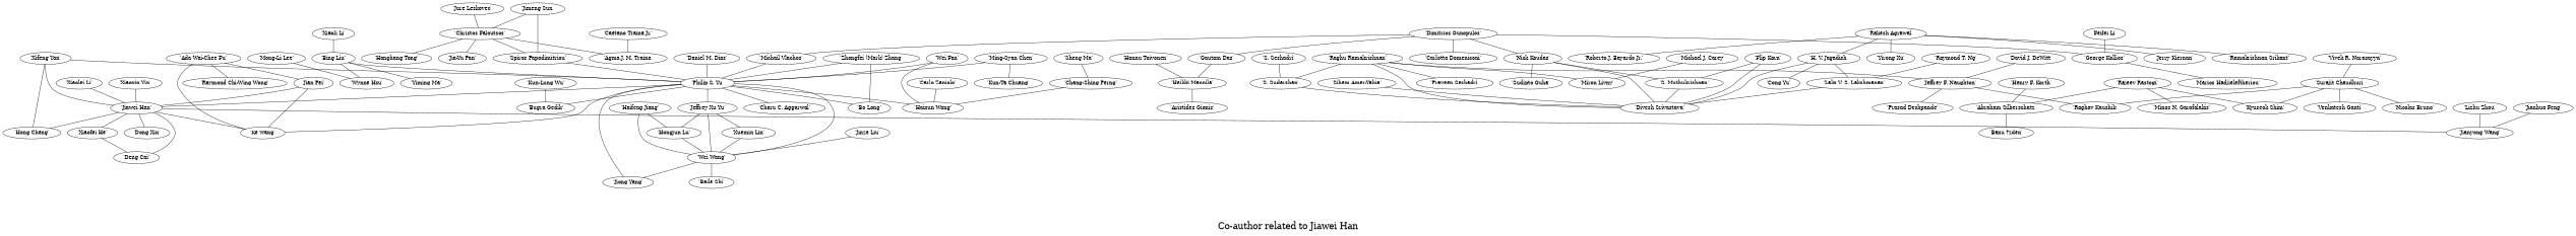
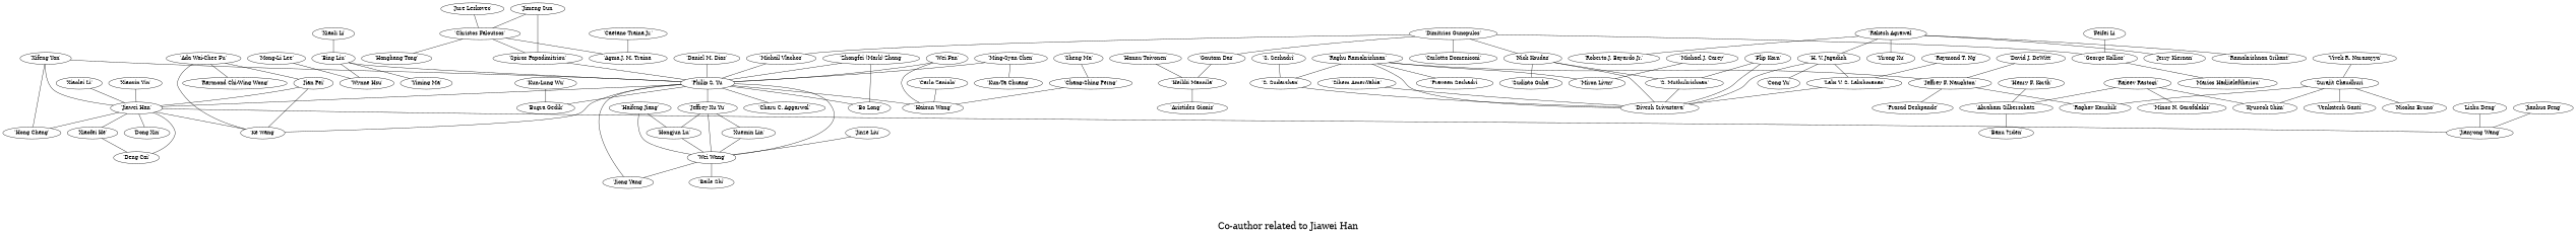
  graph {
    fontsize=24
    label="\nCo-author related to Jiawei Han\n"
    splines=true
    node [shape=ellipse]
    n1 [height=0.3 label="'Jiawei Han'" width=0.3]
    n2 [height=0.3 label="'Hong Cheng'" width=0.3]
    n3 [height=0.3 label="'Ke Wang'" width=0.3]
    n4 [height=0.3 label="'Jianyong Wang'" width=0.3]
    n5 [height=0.3 label="'Xiaofei He'" width=0.3]
    n6 [height=0.3 label="'Deng Cai'" width=0.3]
    n7 [height=0.3 label="'Dong Xin'" width=0.3]
    n8 [height=0.3 label="'Xiaoxin Yin'" width=0.3]
    n9 [height=0.3 label="'H. V. Jagadish'" width=0.3]
    n10 [height=0.3 label="'Laks V. S. Lakshmanan'" width=0.3]
    n11 [height=0.3 label="'Divesh Srivastava'" width=0.3]
    n12 [height=0.3 label="'Cong Yu'" width=0.3]
    n13 [height=0.3 label="'Rakesh Agrawal'" width=0.3]
    n14 [height=0.3 label="'Yirong Xu'" width=0.3]
    n15 [height=0.3 label="'Jerry Kiernan'" width=0.3]
    n16 [height=0.3 label="'Ramakrishnan Srikant'" width=0.3]
    n17 [height=0.3 label="'Roberto J. Bayardo Jr.'" width=0.3]
    n18 [height=0.3 label="'Raymond T. Ng'" width=0.3]
    n19 [height=0.3 label="'Christos Faloutsos'" width=0.3]
    n20 [height=0.3 label="'Spiros Papadimitriou'" width=0.3]
    n21 [height=0.3 label="'Agma J. M. Traina'" width=0.3]
    n22 [height=0.3 label="'Hanghang Tong'" width=0.3]
-   n23 [height=0.3 label="'Jia-Yu Pan'" width=0.3]
    n24 [height=0.3 label="'Philip S. Yu'" width=0.3]
    n25 [height=0.3 label="'Jure Leskovec'" width=0.3]
    n26 [height=0.3 label="'Jimeng Sun'" width=0.3]
    n27 [height=0.3 label="'Wei Wang'" width=0.3]
    n28 [height=0.3 label="'Jiong Yang'" width=0.3]
    n29 [height=0.3 label="'Haixun Wang'" width=0.3]
    n30 [height=0.3 label="'Bo Long'" width=0.3]
    n31 [height=0.3 label="'Jeffrey Xu Yu'" width=0.3]
    n32 [height=0.3 label="'Bugra Gedik'" width=0.3]
    n33 [height=0.3 label="'Charu C. Aggarwal'" width=0.3]
    n34 [height=0.3 label="'Jeffrey F. Naughton'" width=0.3]
    n35 [height=0.3 label="'Raghav Kaushik'" width=0.3]
    n36 [height=0.3 label="'Prasad Deshpande'" width=0.3]
    n37 [height=0.3 label="'Raghu Ramakrishnan'" width=0.3]
    n38 [height=0.3 label="'S. Sudarshan'" width=0.3]
    n39 [height=0.3 label="'Praveen Seshadri'" width=0.3]
    n40 [height=0.3 label="'Miron Livny'" width=0.3]
    n41 [height=0.3 label="'Abraham Silberschatz'" width=0.3]
    n42 [height=0.3 label="'Banu ?zden'" width=0.3]
    n43 [height=0.3 label="'Henry F. Korth'" width=0.3]
    n44 [height=0.3 label="'Baile Shi'" width=0.3]
    n45 [height=0.3 label="'Jinze Liu'" width=0.3]
    n46 [height=0.3 label="'Hongjun Lu'" width=0.3]
    n47 [height=0.3 label="'Xuemin Lin'" width=0.3]
    n48 [height=0.3 label="'Kun-Lung Wu'" width=0.3]
    n49 [height=0.3 label="'Xifeng Yan'" width=0.3]
    n50 [height=0.3 label="'Ming-Syan Chen'" width=0.3]
    n51 [height=0.3 label="'Kun-Ta Chuang'" width=0.3]
    n52 [height=0.3 label="'Sihem Amer-Yahia'" width=0.3]
    n53 [height=0.3 label="'Jian Pei'" width=0.3]
    n54 [height=0.3 label="'Ada Wai-Chee Fu'" width=0.3]
    n55 [height=0.3 label="'Raymond Chi-Wing Wong'" width=0.3]
-   n56 [height=0.3 label="'Lizhu Zhou'" width=0.3]
+   n56 [height=0.3 label="'Lizhu Deng'" width=0.3]
    n57 [height=0.3 label="'Chang-Shing Perng'" width=0.3]
    n58 [height=0.3 label="'Sheng Ma'" width=0.3]
    n59 [height=0.3 label="'Jianhua Feng'" width=0.3]
    n60 [height=0.3 label="'Surajit Chaudhuri'" width=0.3]
    n61 [height=0.3 label="'Venkatesh Ganti'" width=0.3]
    n62 [height=0.3 label="'Kyuseok Shim'" width=0.3]
    n63 [height=0.3 label="'Nicolas Bruno'" width=0.3]
    n64 [height=0.3 label="'Vivek R. Narasayya'" width=0.3]
    n65 [height=0.3 label="'David J. DeWitt'" width=0.3]
    n66 [height=0.3 label="'Carlotta Domeniconi'" width=0.3]
    n67 [height=0.3 label="'Dimitrios Gunopulos'" width=0.3]
    n68 [height=0.3 label="'Michail Vlachos'" width=0.3]
    n69 [height=0.3 label="'Gautam Das'" width=0.3]
    n70 [height=0.3 label="'Nick Koudas'" width=0.3]
    n71 [height=0.3 label="'George Kollios'" width=0.3]
    n72 [height=0.3 label="'Heikki Mannila'" width=0.3]
    n73 [height=0.3 label="'S. Muthukrishnan'" width=0.3]
    n74 [height=0.3 label="'Sudipto Guha'" width=0.3]
    n75 [height=0.3 label="'Marios Hadjieleftheriou'" width=0.3]
    n76 [height=0.3 label="'Aristides Gionis'" width=0.3]
    n77 [height=0.3 label="'Carlo Zaniolo'" width=0.3]
    n78 [height=0.3 label="'Caetano Traina Jr.'" width=0.3]
    n79 [height=0.3 label="'Haifeng Jiang'" width=0.3]
    n80 [height=0.3 label="'Rajeev Rastogi'" width=0.3]
    n81 [height=0.3 label="'Minos N. Garofalakis'" width=0.3]
    n82 [height=0.3 label="'Hannu Toivonen'" width=0.3]
    n83 [height=0.3 label="'Zhongfei (Mark) Zhang'" width=0.3]
    n84 [height=0.3 label="'Xiaolei Li'" width=0.3]
    n85 [height=0.3 label="'S. Seshadri'" width=0.3]
    n86 [height=0.3 label="'Daniel M. Dias'" width=0.3]
    n87 [height=0.3 label="'Flip Korn'" width=0.3]
    n88 [height=0.3 label="'Wei Fan'" width=0.3]
    n89 [height=0.3 label="'Feifei Li'" width=0.3]
    n90 [height=0.3 label="'Bing Liu'" width=0.3]
    n91 [height=0.3 label="'Yiming Ma'" width=0.3]
    n92 [height=0.3 label="'Wynne Hsu'" width=0.3]
    n93 [height=0.3 label="'Xiaoli Li'" width=0.3]
    n94 [height=0.3 label="'Mong-Li Lee'" width=0.3]
    n95 [height=0.3 label="'Michael J. Carey'" width=0.3]
    n1 -- n2
    n1 -- n3
    n1 -- n4
    n1 -- n5
    n1 -- n6
    n1 -- n7
    n5 -- n6
    n8 -- n1
    n9 -- n10
    n9 -- n11
    n9 -- n12
    n10 -- n11
    n13 -- n9
    n13 -- n14
    n13 -- n15
    n13 -- n16
    n13 -- n17
    n18 -- n10
    n19 -- n20
    n19 -- n21
    n19 -- n22
-   n19 -- n23
    n20 -- n24
    n24 -- n1
    n24 -- n3
    n24 -- n27
    n24 -- n28
    n24 -- n29
    n24 -- n30
    n24 -- n31
    n24 -- n32
    n24 -- n33
    n25 -- n19
    n26 -- n19
    n26 -- n20
    n27 -- n28
    n27 -- n44
    n31 -- n27
    n31 -- n46
    n31 -- n47
    n34 -- n35
    n34 -- n36
    n37 -- n11
    n37 -- n34
    n37 -- n38
    n37 -- n39
    n37 -- n40
    n38 -- n11
    n41 -- n42
    n43 -- n41
    n45 -- n27
    n46 -- n27
    n47 -- n27
    n48 -- n32
    n49 -- n1
    n49 -- n2
    n49 -- n24
    n50 -- n24
    n50 -- n51
    n52 -- n11
    n53 -- n1
    n53 -- n3
    n54 -- n3
    n54 -- n53
    n54 -- n55
    n56 -- n4
    n57 -- n29
    n58 -- n57
    n59 -- n4
    n60 -- n35
    n60 -- n61
    n60 -- n62
    n60 -- n63
    n64 -- n60
    n65 -- n34
    n67 -- n66
    n67 -- n68
    n67 -- n69
    n67 -- n70
    n67 -- n71
    n68 -- n24
    n69 -- n72
    n70 -- n11
    n70 -- n73
    n70 -- n74
    n71 -- n75
    n72 -- n76
    n73 -- n11
    n77 -- n29
    n78 -- n21
    n79 -- n27
    n79 -- n46
    n80 -- n41
    n80 -- n62
    n80 -- n81
    n82 -- n72
    n83 -- n24
    n83 -- n30
    n84 -- n1
    n85 -- n38
    n86 -- n24
    n87 -- n11
    n87 -- n73
    n88 -- n24
    n88 -- n29
    n89 -- n71
    n90 -- n24
    n90 -- n91
    n90 -- n92
    n93 -- n90
    n94 -- n92
    n95 -- n40
  }
